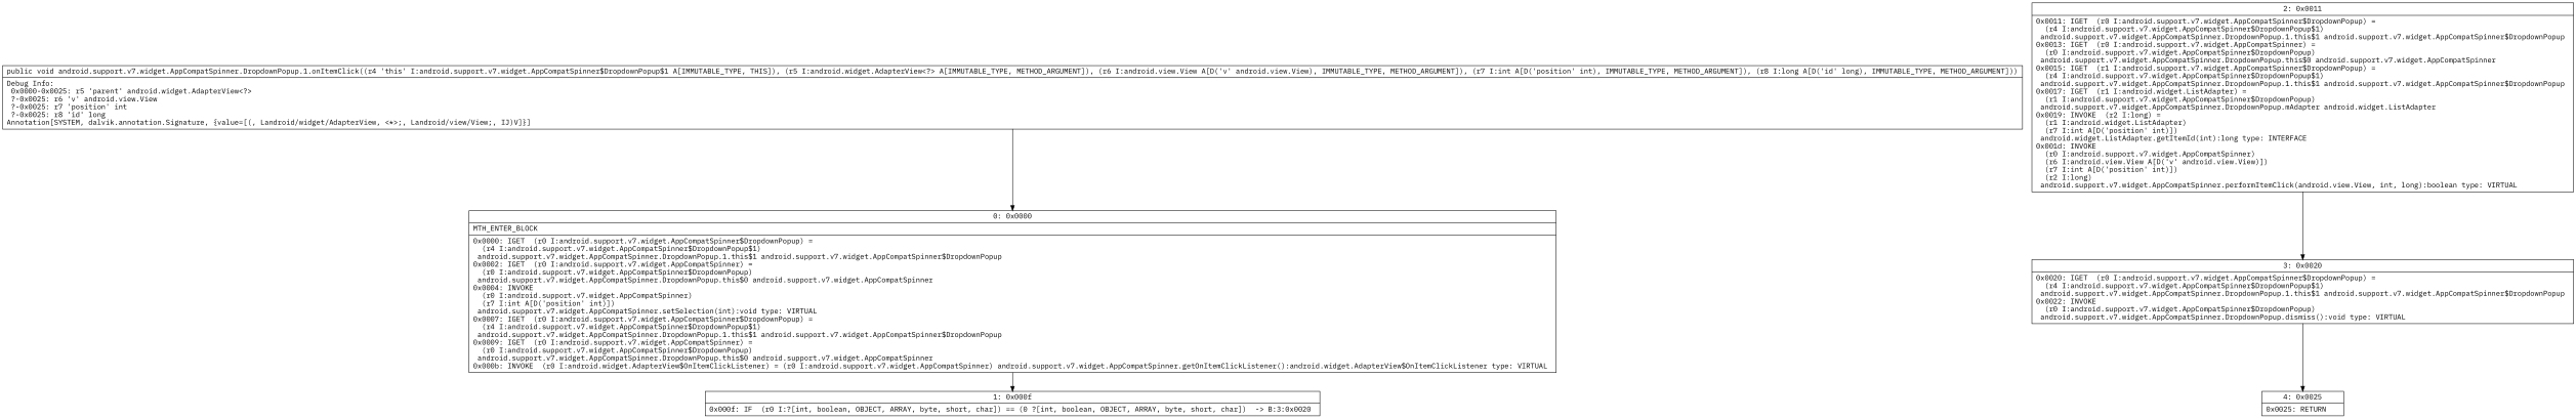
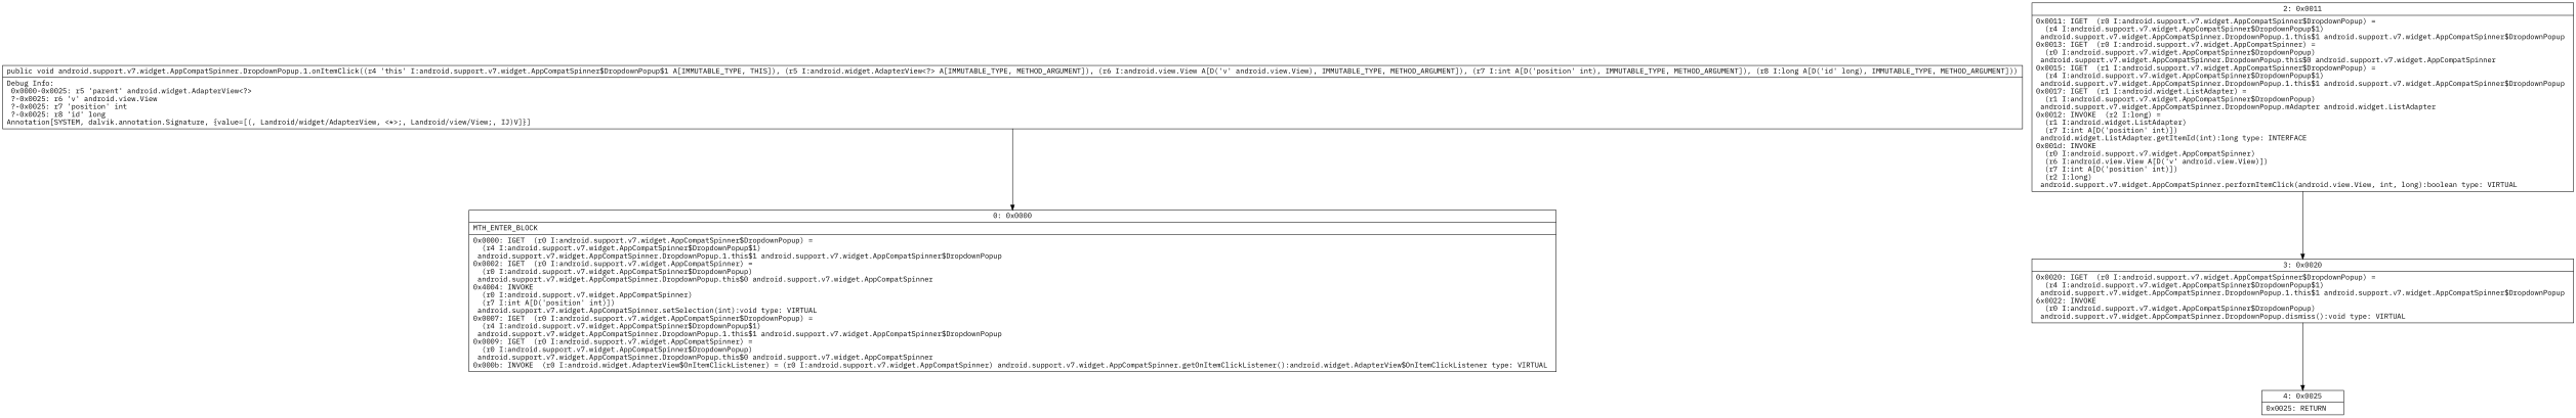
  digraph {
    fontname="IBM Plex Mono"
    node [fontname="IBM Plex Mono" shape=record]
    edge [fontname="IBM Plex Mono"]
-   n1 [label="{0\:\ 0x0000|MTH_ENTER_BLOCK\l|0x0000: IGET  (r0 I:android.support.v7.widget.AppCompatSpinner$DropdownPopup) = \l  (r4 I:android.support.v7.widget.AppCompatSpinner$DropdownPopup$1)\l android.support.v7.widget.AppCompatSpinner.DropdownPopup.1.this$1 android.support.v7.widget.AppCompatSpinner$DropdownPopup \l0x0002: IGET  (r0 I:android.support.v7.widget.AppCompatSpinner) = \l  (r0 I:android.support.v7.widget.AppCompatSpinner$DropdownPopup)\l android.support.v7.widget.AppCompatSpinner.DropdownPopup.this$0 android.support.v7.widget.AppCompatSpinner \l0x0004: INVOKE  \l  (r0 I:android.support.v7.widget.AppCompatSpinner)\l  (r7 I:int A[D('position' int)])\l android.support.v7.widget.AppCompatSpinner.setSelection(int):void type: VIRTUAL \l0x0007: IGET  (r0 I:android.support.v7.widget.AppCompatSpinner$DropdownPopup) = \l  (r4 I:android.support.v7.widget.AppCompatSpinner$DropdownPopup$1)\l android.support.v7.widget.AppCompatSpinner.DropdownPopup.1.this$1 android.support.v7.widget.AppCompatSpinner$DropdownPopup \l0x0009: IGET  (r0 I:android.support.v7.widget.AppCompatSpinner) = \l  (r0 I:android.support.v7.widget.AppCompatSpinner$DropdownPopup)\l android.support.v7.widget.AppCompatSpinner.DropdownPopup.this$0 android.support.v7.widget.AppCompatSpinner \l0x000b: INVOKE  (r0 I:android.widget.AdapterView$OnItemClickListener) = (r0 I:android.support.v7.widget.AppCompatSpinner) android.support.v7.widget.AppCompatSpinner.getOnItemClickListener():android.widget.AdapterView$OnItemClickListener type: VIRTUAL \l}"]
-   n2 [label="{1\:\ 0x000f|0x000f: IF  (r0 I:?[int, boolean, OBJECT, ARRAY, byte, short, char]) == (0 ?[int, boolean, OBJECT, ARRAY, byte, short, char])  \-\> B:3:0x0020 \l}"]
-   n3 [label="{2\:\ 0x0011|0x0011: IGET  (r0 I:android.support.v7.widget.AppCompatSpinner$DropdownPopup) = \l  (r4 I:android.support.v7.widget.AppCompatSpinner$DropdownPopup$1)\l android.support.v7.widget.AppCompatSpinner.DropdownPopup.1.this$1 android.support.v7.widget.AppCompatSpinner$DropdownPopup \l0x0013: IGET  (r0 I:android.support.v7.widget.AppCompatSpinner) = \l  (r0 I:android.support.v7.widget.AppCompatSpinner$DropdownPopup)\l android.support.v7.widget.AppCompatSpinner.DropdownPopup.this$0 android.support.v7.widget.AppCompatSpinner \l0x0015: IGET  (r1 I:android.support.v7.widget.AppCompatSpinner$DropdownPopup) = \l  (r4 I:android.support.v7.widget.AppCompatSpinner$DropdownPopup$1)\l android.support.v7.widget.AppCompatSpinner.DropdownPopup.1.this$1 android.support.v7.widget.AppCompatSpinner$DropdownPopup \l0x0017: IGET  (r1 I:android.widget.ListAdapter) = \l  (r1 I:android.support.v7.widget.AppCompatSpinner$DropdownPopup)\l android.support.v7.widget.AppCompatSpinner.DropdownPopup.mAdapter android.widget.ListAdapter \l0x0019: INVOKE  (r2 I:long) = \l  (r1 I:android.widget.ListAdapter)\l  (r7 I:int A[D('position' int)])\l android.widget.ListAdapter.getItemId(int):long type: INTERFACE \l0x001d: INVOKE  \l  (r0 I:android.support.v7.widget.AppCompatSpinner)\l  (r6 I:android.view.View A[D('v' android.view.View)])\l  (r7 I:int A[D('position' int)])\l  (r2 I:long)\l android.support.v7.widget.AppCompatSpinner.performItemClick(android.view.View, int, long):boolean type: VIRTUAL \l}"]
-   n4 [label="{3\:\ 0x0020|0x0020: IGET  (r0 I:android.support.v7.widget.AppCompatSpinner$DropdownPopup) = \l  (r4 I:android.support.v7.widget.AppCompatSpinner$DropdownPopup$1)\l android.support.v7.widget.AppCompatSpinner.DropdownPopup.1.this$1 android.support.v7.widget.AppCompatSpinner$DropdownPopup \l0x0022: INVOKE  \l  (r0 I:android.support.v7.widget.AppCompatSpinner$DropdownPopup)\l android.support.v7.widget.AppCompatSpinner.DropdownPopup.dismiss():void type: VIRTUAL \l}"]
+   n1 [label="{0\:\ 0x0000|MTH_ENTER_BLOCK\l|0x0000: IGET  (r0 I:android.support.v7.widget.AppCompatSpinner$DropdownPopup) = \l  (r4 I:android.support.v7.widget.AppCompatSpinner$DropdownPopup$1)\l android.support.v7.widget.AppCompatSpinner.DropdownPopup.1.this$1 android.support.v7.widget.AppCompatSpinner$DropdownPopup \l0x0002: IGET  (r0 I:android.support.v7.widget.AppCompatSpinner) = \l  (r0 I:android.support.v7.widget.AppCompatSpinner$DropdownPopup)\l android.support.v7.widget.AppCompatSpinner.DropdownPopup.this$0 android.support.v7.widget.AppCompatSpinner \l0x4004: INVOKE  \l  (r0 I:android.support.v7.widget.AppCompatSpinner)\l  (r7 I:int A[D('position' int)])\l android.support.v7.widget.AppCompatSpinner.setSelection(int):void type: VIRTUAL \l0x0007: IGET  (r0 I:android.support.v7.widget.AppCompatSpinner$DropdownPopup) = \l  (r4 I:android.support.v7.widget.AppCompatSpinner$DropdownPopup$1)\l android.support.v7.widget.AppCompatSpinner.DropdownPopup.1.this$1 android.support.v7.widget.AppCompatSpinner$DropdownPopup \l0x0009: IGET  (r0 I:android.support.v7.widget.AppCompatSpinner) = \l  (r0 I:android.support.v7.widget.AppCompatSpinner$DropdownPopup)\l android.support.v7.widget.AppCompatSpinner.DropdownPopup.this$0 android.support.v7.widget.AppCompatSpinner \l0x000b: INVOKE  (r0 I:android.widget.AdapterView$OnItemClickListener) = (r0 I:android.support.v7.widget.AppCompatSpinner) android.support.v7.widget.AppCompatSpinner.getOnItemClickListener():android.widget.AdapterView$OnItemClickListener type: VIRTUAL \l}"]
+   n3 [label="{2\:\ 0x0011|0x0011: IGET  (r0 I:android.support.v7.widget.AppCompatSpinner$DropdownPopup) = \l  (r4 I:android.support.v7.widget.AppCompatSpinner$DropdownPopup$1)\l android.support.v7.widget.AppCompatSpinner.DropdownPopup.1.this$1 android.support.v7.widget.AppCompatSpinner$DropdownPopup \l0x0013: IGET  (r0 I:android.support.v7.widget.AppCompatSpinner) = \l  (r0 I:android.support.v7.widget.AppCompatSpinner$DropdownPopup)\l android.support.v7.widget.AppCompatSpinner.DropdownPopup.this$0 android.support.v7.widget.AppCompatSpinner \l0x0015: IGET  (r1 I:android.support.v7.widget.AppCompatSpinner$DropdownPopup) = \l  (r4 I:android.support.v7.widget.AppCompatSpinner$DropdownPopup$1)\l android.support.v7.widget.AppCompatSpinner.DropdownPopup.1.this$1 android.support.v7.widget.AppCompatSpinner$DropdownPopup \l0x0017: IGET  (r1 I:android.widget.ListAdapter) = \l  (r1 I:android.support.v7.widget.AppCompatSpinner$DropdownPopup)\l android.support.v7.widget.AppCompatSpinner.DropdownPopup.mAdapter android.widget.ListAdapter \l0x0012: INVOKE  (r2 I:long) = \l  (r1 I:android.widget.ListAdapter)\l  (r7 I:int A[D('position' int)])\l android.widget.ListAdapter.getItemId(int):long type: INTERFACE \l0x001d: INVOKE  \l  (r0 I:android.support.v7.widget.AppCompatSpinner)\l  (r6 I:android.view.View A[D('v' android.view.View)])\l  (r7 I:int A[D('position' int)])\l  (r2 I:long)\l android.support.v7.widget.AppCompatSpinner.performItemClick(android.view.View, int, long):boolean type: VIRTUAL \l}"]
+   n4 [label="{3\:\ 0x0020|0x0020: IGET  (r0 I:android.support.v7.widget.AppCompatSpinner$DropdownPopup) = \l  (r4 I:android.support.v7.widget.AppCompatSpinner$DropdownPopup$1)\l android.support.v7.widget.AppCompatSpinner.DropdownPopup.1.this$1 android.support.v7.widget.AppCompatSpinner$DropdownPopup \l6x0022: INVOKE  \l  (r0 I:android.support.v7.widget.AppCompatSpinner$DropdownPopup)\l android.support.v7.widget.AppCompatSpinner.DropdownPopup.dismiss():void type: VIRTUAL \l}"]
    n5 [label="{4\:\ 0x0025|0x0025: RETURN   \l}"]
    n6 [label="{public void android.support.v7.widget.AppCompatSpinner.DropdownPopup.1.onItemClick((r4 'this' I:android.support.v7.widget.AppCompatSpinner$DropdownPopup$1 A[IMMUTABLE_TYPE, THIS]), (r5 I:android.widget.AdapterView\<?\> A[IMMUTABLE_TYPE, METHOD_ARGUMENT]), (r6 I:android.view.View A[D('v' android.view.View), IMMUTABLE_TYPE, METHOD_ARGUMENT]), (r7 I:int A[D('position' int), IMMUTABLE_TYPE, METHOD_ARGUMENT]), (r8 I:long A[D('id' long), IMMUTABLE_TYPE, METHOD_ARGUMENT]))  | Debug Info:\l  0x0000\-0x0025: r5 'parent' android.widget.AdapterView\<?\>\l  ?\-0x0025: r6 'v' android.view.View\l  ?\-0x0025: r7 'position' int\l  ?\-0x0025: r8 'id' long\lAnnotation[SYSTEM, dalvik.annotation.Signature, \{value=[(, Landroid\/widget\/AdapterView, \<*\>;, Landroid\/view\/View;, IJ)V]\}]\l}"]
-   n1 -> n2
    n3 -> n4
    n4 -> n5
    n6 -> n1
  }
